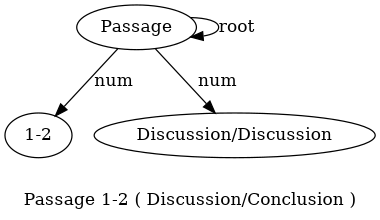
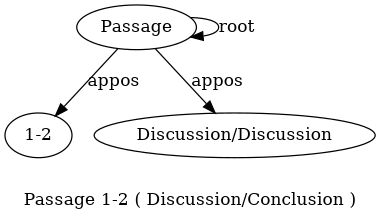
  digraph {
    label="Passage 1-2 ( Discussion/Conclusion )"
    node [fillcolor=white style=filled]
    n1 [label=Passage]
    n2 [label="1-2"]
    n3 [label="Discussion/Discussion"]
    n1 -> n1 [label=root]
-   n1 -> n2 [label=num]
-   n1 -> n3 [label=num]
+   n1 -> n2 [label=appos]
+   n1 -> n3 [label=appos]
  }
